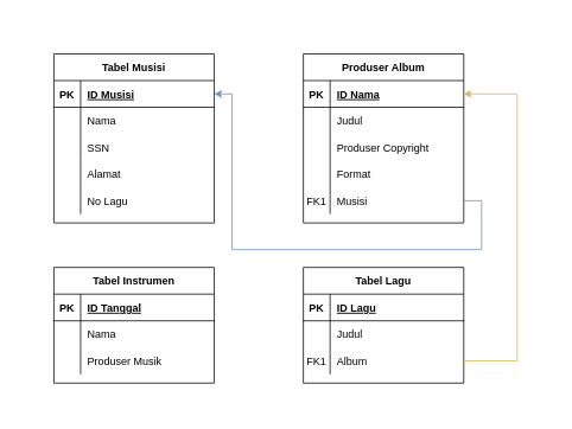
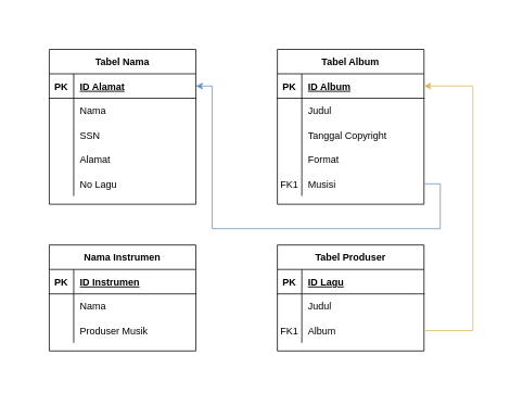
  <mxCell id="0" />
  <mxCell id="1" parent="0" />
  <mxCell id="2" value="" style="rounded=0;whiteSpace=wrap;html=1;fillColor=none;strokeColor=none;" parent="1" vertex="1"><mxGeometry width="600" height="440" as="geometry" x="20" y="20" /></mxCell>
- <mxCell id="3" value="Tabel Musisi" style="shape=table;startSize=30;container=1;collapsible=1;childLayout=tableLayout;fixedRows=1;rowLines=0;fontStyle=1;align=center;resizeLast=1;" parent="1" vertex="1"><mxGeometry x="60" y="60" width="180" height="190" as="geometry" /></mxCell>
+ <mxCell id="3" value="Tabel Nama" style="shape=table;startSize=30;container=1;collapsible=1;childLayout=tableLayout;fixedRows=1;rowLines=0;fontStyle=1;align=center;resizeLast=1;" parent="1" vertex="1"><mxGeometry x="60" y="60" width="180" height="190" as="geometry" /></mxCell>
  <mxCell id="4" value="" style="shape=tableRow;horizontal=0;startSize=0;swimlaneHead=0;swimlaneBody=0;fillColor=none;collapsible=0;dropTarget=0;points=[[0,0.5],[1,0.5]];portConstraint=eastwest;top=0;left=0;right=0;bottom=1;" parent="3" vertex="1"><mxGeometry y="30" width="180" height="30" as="geometry" /></mxCell>
  <mxCell id="5" value="PK" style="shape=partialRectangle;connectable=0;fillColor=none;top=0;left=0;bottom=0;right=0;fontStyle=1;overflow=hidden;" parent="4" vertex="1"><mxGeometry width="30" height="30" as="geometry"><mxRectangle width="30" height="30" as="alternateBounds" /></mxGeometry></mxCell>
- <mxCell id="6" value="ID Musisi" style="shape=partialRectangle;connectable=0;fillColor=none;top=0;left=0;bottom=0;right=0;align=left;spacingLeft=6;fontStyle=5;overflow=hidden;" parent="4" vertex="1"><mxGeometry x="30" width="150" height="30" as="geometry"><mxRectangle width="150" height="30" as="alternateBounds" /></mxGeometry></mxCell>
+ <mxCell id="6" value="ID Alamat" style="shape=partialRectangle;connectable=0;fillColor=none;top=0;left=0;bottom=0;right=0;align=left;spacingLeft=6;fontStyle=5;overflow=hidden;" parent="4" vertex="1"><mxGeometry x="30" width="150" height="30" as="geometry"><mxRectangle width="150" height="30" as="alternateBounds" /></mxGeometry></mxCell>
  <mxCell id="7" value="" style="shape=tableRow;horizontal=0;startSize=0;swimlaneHead=0;swimlaneBody=0;fillColor=none;collapsible=0;dropTarget=0;points=[[0,0.5],[1,0.5]];portConstraint=eastwest;top=0;left=0;right=0;bottom=0;" parent="3" vertex="1"><mxGeometry y="60" width="180" height="30" as="geometry" /></mxCell>
  <mxCell id="8" value="" style="shape=partialRectangle;connectable=0;fillColor=none;top=0;left=0;bottom=0;right=0;editable=1;overflow=hidden;" parent="7" vertex="1"><mxGeometry width="30" height="30" as="geometry"><mxRectangle width="30" height="30" as="alternateBounds" /></mxGeometry></mxCell>
  <mxCell id="9" value="Nama" style="shape=partialRectangle;connectable=0;fillColor=none;top=0;left=0;bottom=0;right=0;align=left;spacingLeft=6;overflow=hidden;" parent="7" vertex="1"><mxGeometry x="30" width="150" height="30" as="geometry"><mxRectangle width="150" height="30" as="alternateBounds" /></mxGeometry></mxCell>
  <mxCell id="10" value="" style="shape=tableRow;horizontal=0;startSize=0;swimlaneHead=0;swimlaneBody=0;fillColor=none;collapsible=0;dropTarget=0;points=[[0,0.5],[1,0.5]];portConstraint=eastwest;top=0;left=0;right=0;bottom=0;" parent="3" vertex="1"><mxGeometry y="90" width="180" height="30" as="geometry" /></mxCell>
  <mxCell id="11" value="" style="shape=partialRectangle;connectable=0;fillColor=none;top=0;left=0;bottom=0;right=0;editable=1;overflow=hidden;" parent="10" vertex="1"><mxGeometry width="30" height="30" as="geometry"><mxRectangle width="30" height="30" as="alternateBounds" /></mxGeometry></mxCell>
  <mxCell id="12" value="SSN" style="shape=partialRectangle;connectable=0;fillColor=none;top=0;left=0;bottom=0;right=0;align=left;spacingLeft=6;overflow=hidden;" parent="10" vertex="1"><mxGeometry x="30" width="150" height="30" as="geometry"><mxRectangle width="150" height="30" as="alternateBounds" /></mxGeometry></mxCell>
  <mxCell id="13" value="" style="shape=tableRow;horizontal=0;startSize=0;swimlaneHead=0;swimlaneBody=0;fillColor=none;collapsible=0;dropTarget=0;points=[[0,0.5],[1,0.5]];portConstraint=eastwest;top=0;left=0;right=0;bottom=0;" parent="3" vertex="1"><mxGeometry y="120" width="180" height="30" as="geometry" /></mxCell>
  <mxCell id="14" value="" style="shape=partialRectangle;connectable=0;fillColor=none;top=0;left=0;bottom=0;right=0;editable=1;overflow=hidden;" parent="13" vertex="1"><mxGeometry width="30" height="30" as="geometry"><mxRectangle width="30" height="30" as="alternateBounds" /></mxGeometry></mxCell>
  <mxCell id="15" value="Alamat" style="shape=partialRectangle;connectable=0;fillColor=none;top=0;left=0;bottom=0;right=0;align=left;spacingLeft=6;overflow=hidden;" parent="13" vertex="1"><mxGeometry x="30" width="150" height="30" as="geometry"><mxRectangle width="150" height="30" as="alternateBounds" /></mxGeometry></mxCell>
  <mxCell id="16" style="shape=tableRow;horizontal=0;startSize=0;swimlaneHead=0;swimlaneBody=0;fillColor=none;collapsible=0;dropTarget=0;points=[[0,0.5],[1,0.5]];portConstraint=eastwest;top=0;left=0;right=0;bottom=0;" parent="3" vertex="1"><mxGeometry y="150" width="180" height="30" as="geometry" /></mxCell>
  <mxCell id="17" style="shape=partialRectangle;connectable=0;fillColor=none;top=0;left=0;bottom=0;right=0;editable=1;overflow=hidden;" parent="16" vertex="1"><mxGeometry width="30" height="30" as="geometry"><mxRectangle width="30" height="30" as="alternateBounds" /></mxGeometry></mxCell>
  <mxCell id="18" value="No Lagu" style="shape=partialRectangle;connectable=0;fillColor=none;top=0;left=0;bottom=0;right=0;align=left;spacingLeft=6;overflow=hidden;" parent="16" vertex="1"><mxGeometry x="30" width="150" height="30" as="geometry"><mxRectangle width="150" height="30" as="alternateBounds" /></mxGeometry></mxCell>
- <mxCell id="19" value="Tabel Instrumen" style="shape=table;startSize=30;container=1;collapsible=1;childLayout=tableLayout;fixedRows=1;rowLines=0;fontStyle=1;align=center;resizeLast=1;" parent="1" vertex="1"><mxGeometry x="60" y="300" width="180" height="130" as="geometry" /></mxCell>
+ <mxCell id="19" value="Nama Instrumen" style="shape=table;startSize=30;container=1;collapsible=1;childLayout=tableLayout;fixedRows=1;rowLines=0;fontStyle=1;align=center;resizeLast=1;" parent="1" vertex="1"><mxGeometry x="60" y="300" width="180" height="130" as="geometry" /></mxCell>
  <mxCell id="20" value="" style="shape=tableRow;horizontal=0;startSize=0;swimlaneHead=0;swimlaneBody=0;fillColor=none;collapsible=0;dropTarget=0;points=[[0,0.5],[1,0.5]];portConstraint=eastwest;top=0;left=0;right=0;bottom=1;" parent="19" vertex="1"><mxGeometry y="30" width="180" height="30" as="geometry" /></mxCell>
  <mxCell id="21" value="PK" style="shape=partialRectangle;connectable=0;fillColor=none;top=0;left=0;bottom=0;right=0;fontStyle=1;overflow=hidden;" parent="20" vertex="1"><mxGeometry width="30" height="30" as="geometry"><mxRectangle width="30" height="30" as="alternateBounds" /></mxGeometry></mxCell>
- <mxCell id="22" value="ID Tanggal" style="shape=partialRectangle;connectable=0;fillColor=none;top=0;left=0;bottom=0;right=0;align=left;spacingLeft=6;fontStyle=5;overflow=hidden;" parent="20" vertex="1"><mxGeometry x="30" width="150" height="30" as="geometry"><mxRectangle width="150" height="30" as="alternateBounds" /></mxGeometry></mxCell>
+ <mxCell id="22" value="ID Instrumen" style="shape=partialRectangle;connectable=0;fillColor=none;top=0;left=0;bottom=0;right=0;align=left;spacingLeft=6;fontStyle=5;overflow=hidden;" parent="20" vertex="1"><mxGeometry x="30" width="150" height="30" as="geometry"><mxRectangle width="150" height="30" as="alternateBounds" /></mxGeometry></mxCell>
  <mxCell id="23" value="" style="shape=tableRow;horizontal=0;startSize=0;swimlaneHead=0;swimlaneBody=0;fillColor=none;collapsible=0;dropTarget=0;points=[[0,0.5],[1,0.5]];portConstraint=eastwest;top=0;left=0;right=0;bottom=0;" parent="19" vertex="1"><mxGeometry y="60" width="180" height="30" as="geometry" /></mxCell>
  <mxCell id="24" value="" style="shape=partialRectangle;connectable=0;fillColor=none;top=0;left=0;bottom=0;right=0;editable=1;overflow=hidden;" parent="23" vertex="1"><mxGeometry width="30" height="30" as="geometry"><mxRectangle width="30" height="30" as="alternateBounds" /></mxGeometry></mxCell>
  <mxCell id="25" value="Nama" style="shape=partialRectangle;connectable=0;fillColor=none;top=0;left=0;bottom=0;right=0;align=left;spacingLeft=6;overflow=hidden;" parent="23" vertex="1"><mxGeometry x="30" width="150" height="30" as="geometry"><mxRectangle width="150" height="30" as="alternateBounds" /></mxGeometry></mxCell>
  <mxCell id="26" value="" style="shape=tableRow;horizontal=0;startSize=0;swimlaneHead=0;swimlaneBody=0;fillColor=none;collapsible=0;dropTarget=0;points=[[0,0.5],[1,0.5]];portConstraint=eastwest;top=0;left=0;right=0;bottom=0;" parent="19" vertex="1"><mxGeometry y="90" width="180" height="30" as="geometry" /></mxCell>
  <mxCell id="27" value="" style="shape=partialRectangle;connectable=0;fillColor=none;top=0;left=0;bottom=0;right=0;editable=1;overflow=hidden;" parent="26" vertex="1"><mxGeometry width="30" height="30" as="geometry"><mxRectangle width="30" height="30" as="alternateBounds" /></mxGeometry></mxCell>
  <mxCell id="28" value="Produser Musik" style="shape=partialRectangle;connectable=0;fillColor=none;top=0;left=0;bottom=0;right=0;align=left;spacingLeft=6;overflow=hidden;" parent="26" vertex="1"><mxGeometry x="30" width="150" height="30" as="geometry"><mxRectangle width="150" height="30" as="alternateBounds" /></mxGeometry></mxCell>
- <mxCell id="29" value="Produser Album" style="shape=table;startSize=30;container=1;collapsible=1;childLayout=tableLayout;fixedRows=1;rowLines=0;fontStyle=1;align=center;resizeLast=1;" parent="1" vertex="1"><mxGeometry x="340" y="60" width="180" height="190" as="geometry" /></mxCell>
+ <mxCell id="29" value="Tabel Album" style="shape=table;startSize=30;container=1;collapsible=1;childLayout=tableLayout;fixedRows=1;rowLines=0;fontStyle=1;align=center;resizeLast=1;" parent="1" vertex="1"><mxGeometry x="340" y="60" width="180" height="190" as="geometry" /></mxCell>
  <mxCell id="30" value="" style="shape=tableRow;horizontal=0;startSize=0;swimlaneHead=0;swimlaneBody=0;fillColor=none;collapsible=0;dropTarget=0;points=[[0,0.5],[1,0.5]];portConstraint=eastwest;top=0;left=0;right=0;bottom=1;" parent="29" vertex="1"><mxGeometry y="30" width="180" height="30" as="geometry" /></mxCell>
  <mxCell id="31" value="PK" style="shape=partialRectangle;connectable=0;fillColor=none;top=0;left=0;bottom=0;right=0;fontStyle=1;overflow=hidden;" parent="30" vertex="1"><mxGeometry width="30" height="30" as="geometry"><mxRectangle width="30" height="30" as="alternateBounds" /></mxGeometry></mxCell>
- <mxCell id="32" value="ID Nama" style="shape=partialRectangle;connectable=0;fillColor=none;top=0;left=0;bottom=0;right=0;align=left;spacingLeft=6;fontStyle=5;overflow=hidden;" parent="30" vertex="1"><mxGeometry x="30" width="150" height="30" as="geometry"><mxRectangle width="150" height="30" as="alternateBounds" /></mxGeometry></mxCell>
+ <mxCell id="32" value="ID Album" style="shape=partialRectangle;connectable=0;fillColor=none;top=0;left=0;bottom=0;right=0;align=left;spacingLeft=6;fontStyle=5;overflow=hidden;" parent="30" vertex="1"><mxGeometry x="30" width="150" height="30" as="geometry"><mxRectangle width="150" height="30" as="alternateBounds" /></mxGeometry></mxCell>
  <mxCell id="33" value="" style="shape=tableRow;horizontal=0;startSize=0;swimlaneHead=0;swimlaneBody=0;fillColor=none;collapsible=0;dropTarget=0;points=[[0,0.5],[1,0.5]];portConstraint=eastwest;top=0;left=0;right=0;bottom=0;" parent="29" vertex="1"><mxGeometry y="60" width="180" height="30" as="geometry" /></mxCell>
  <mxCell id="34" value="" style="shape=partialRectangle;connectable=0;fillColor=none;top=0;left=0;bottom=0;right=0;editable=1;overflow=hidden;" parent="33" vertex="1"><mxGeometry width="30" height="30" as="geometry"><mxRectangle width="30" height="30" as="alternateBounds" /></mxGeometry></mxCell>
  <mxCell id="35" value="Judul" style="shape=partialRectangle;connectable=0;fillColor=none;top=0;left=0;bottom=0;right=0;align=left;spacingLeft=6;overflow=hidden;" parent="33" vertex="1"><mxGeometry x="30" width="150" height="30" as="geometry"><mxRectangle width="150" height="30" as="alternateBounds" /></mxGeometry></mxCell>
  <mxCell id="36" value="" style="shape=tableRow;horizontal=0;startSize=0;swimlaneHead=0;swimlaneBody=0;fillColor=none;collapsible=0;dropTarget=0;points=[[0,0.5],[1,0.5]];portConstraint=eastwest;top=0;left=0;right=0;bottom=0;" parent="29" vertex="1"><mxGeometry y="90" width="180" height="30" as="geometry" /></mxCell>
  <mxCell id="37" value="" style="shape=partialRectangle;connectable=0;fillColor=none;top=0;left=0;bottom=0;right=0;editable=1;overflow=hidden;" parent="36" vertex="1"><mxGeometry width="30" height="30" as="geometry"><mxRectangle width="30" height="30" as="alternateBounds" /></mxGeometry></mxCell>
- <mxCell id="38" value="Produser Copyright" style="shape=partialRectangle;connectable=0;fillColor=none;top=0;left=0;bottom=0;right=0;align=left;spacingLeft=6;overflow=hidden;" parent="36" vertex="1"><mxGeometry x="30" width="150" height="30" as="geometry"><mxRectangle width="150" height="30" as="alternateBounds" /></mxGeometry></mxCell>
+ <mxCell id="38" value="Tanggal Copyright" style="shape=partialRectangle;connectable=0;fillColor=none;top=0;left=0;bottom=0;right=0;align=left;spacingLeft=6;overflow=hidden;" parent="36" vertex="1"><mxGeometry x="30" width="150" height="30" as="geometry"><mxRectangle width="150" height="30" as="alternateBounds" /></mxGeometry></mxCell>
  <mxCell id="39" value="" style="shape=tableRow;horizontal=0;startSize=0;swimlaneHead=0;swimlaneBody=0;fillColor=none;collapsible=0;dropTarget=0;points=[[0,0.5],[1,0.5]];portConstraint=eastwest;top=0;left=0;right=0;bottom=0;" parent="29" vertex="1"><mxGeometry y="120" width="180" height="30" as="geometry" /></mxCell>
  <mxCell id="40" value="" style="shape=partialRectangle;connectable=0;fillColor=none;top=0;left=0;bottom=0;right=0;editable=1;overflow=hidden;" parent="39" vertex="1"><mxGeometry width="30" height="30" as="geometry"><mxRectangle width="30" height="30" as="alternateBounds" /></mxGeometry></mxCell>
  <mxCell id="41" value="Format" style="shape=partialRectangle;connectable=0;fillColor=none;top=0;left=0;bottom=0;right=0;align=left;spacingLeft=6;overflow=hidden;" parent="39" vertex="1"><mxGeometry x="30" width="150" height="30" as="geometry"><mxRectangle width="150" height="30" as="alternateBounds" /></mxGeometry></mxCell>
  <mxCell id="42" style="shape=tableRow;horizontal=0;startSize=0;swimlaneHead=0;swimlaneBody=0;fillColor=none;collapsible=0;dropTarget=0;points=[[0,0.5],[1,0.5]];portConstraint=eastwest;top=0;left=0;right=0;bottom=0;" parent="29" vertex="1"><mxGeometry y="150" width="180" height="30" as="geometry" /></mxCell>
  <mxCell id="43" value="FK1" style="shape=partialRectangle;connectable=0;fillColor=none;top=0;left=0;bottom=0;right=0;editable=1;overflow=hidden;" parent="42" vertex="1"><mxGeometry width="30" height="30" as="geometry"><mxRectangle width="30" height="30" as="alternateBounds" /></mxGeometry></mxCell>
  <mxCell id="44" value="Musisi" style="shape=partialRectangle;connectable=0;fillColor=none;top=0;left=0;bottom=0;right=0;align=left;spacingLeft=6;overflow=hidden;" parent="42" vertex="1"><mxGeometry x="30" width="150" height="30" as="geometry"><mxRectangle width="150" height="30" as="alternateBounds" /></mxGeometry></mxCell>
- <mxCell id="45" value="Tabel Lagu" style="shape=table;startSize=30;container=1;collapsible=1;childLayout=tableLayout;fixedRows=1;rowLines=0;fontStyle=1;align=center;resizeLast=1;" parent="1" vertex="1"><mxGeometry x="340" y="300" width="180" height="130" as="geometry" /></mxCell>
+ <mxCell id="45" value="Tabel Produser" style="shape=table;startSize=30;container=1;collapsible=1;childLayout=tableLayout;fixedRows=1;rowLines=0;fontStyle=1;align=center;resizeLast=1;" parent="1" vertex="1"><mxGeometry x="340" y="300" width="180" height="130" as="geometry" /></mxCell>
  <mxCell id="46" value="" style="shape=tableRow;horizontal=0;startSize=0;swimlaneHead=0;swimlaneBody=0;fillColor=none;collapsible=0;dropTarget=0;points=[[0,0.5],[1,0.5]];portConstraint=eastwest;top=0;left=0;right=0;bottom=1;" parent="45" vertex="1"><mxGeometry y="30" width="180" height="30" as="geometry" /></mxCell>
  <mxCell id="47" value="PK" style="shape=partialRectangle;connectable=0;fillColor=none;top=0;left=0;bottom=0;right=0;fontStyle=1;overflow=hidden;" parent="46" vertex="1"><mxGeometry width="30" height="30" as="geometry"><mxRectangle width="30" height="30" as="alternateBounds" /></mxGeometry></mxCell>
  <mxCell id="48" value="ID Lagu" style="shape=partialRectangle;connectable=0;fillColor=none;top=0;left=0;bottom=0;right=0;align=left;spacingLeft=6;fontStyle=5;overflow=hidden;" parent="46" vertex="1"><mxGeometry x="30" width="150" height="30" as="geometry"><mxRectangle width="150" height="30" as="alternateBounds" /></mxGeometry></mxCell>
  <mxCell id="49" value="" style="shape=tableRow;horizontal=0;startSize=0;swimlaneHead=0;swimlaneBody=0;fillColor=none;collapsible=0;dropTarget=0;points=[[0,0.5],[1,0.5]];portConstraint=eastwest;top=0;left=0;right=0;bottom=0;" parent="45" vertex="1"><mxGeometry y="60" width="180" height="30" as="geometry" /></mxCell>
  <mxCell id="50" value="" style="shape=partialRectangle;connectable=0;fillColor=none;top=0;left=0;bottom=0;right=0;editable=1;overflow=hidden;" parent="49" vertex="1"><mxGeometry width="30" height="30" as="geometry"><mxRectangle width="30" height="30" as="alternateBounds" /></mxGeometry></mxCell>
  <mxCell id="51" value="Judul" style="shape=partialRectangle;connectable=0;fillColor=none;top=0;left=0;bottom=0;right=0;align=left;spacingLeft=6;overflow=hidden;" parent="49" vertex="1"><mxGeometry x="30" width="150" height="30" as="geometry"><mxRectangle width="150" height="30" as="alternateBounds" /></mxGeometry></mxCell>
  <mxCell id="52" style="shape=tableRow;horizontal=0;startSize=0;swimlaneHead=0;swimlaneBody=0;fillColor=none;collapsible=0;dropTarget=0;points=[[0,0.5],[1,0.5]];portConstraint=eastwest;top=0;left=0;right=0;bottom=0;" parent="45" vertex="1"><mxGeometry y="90" width="180" height="30" as="geometry" /></mxCell>
  <mxCell id="53" value="FK1" style="shape=partialRectangle;connectable=0;fillColor=none;top=0;left=0;bottom=0;right=0;editable=1;overflow=hidden;" parent="52" vertex="1"><mxGeometry width="30" height="30" as="geometry"><mxRectangle width="30" height="30" as="alternateBounds" /></mxGeometry></mxCell>
  <mxCell id="54" value="Album" style="shape=partialRectangle;connectable=0;fillColor=none;top=0;left=0;bottom=0;right=0;align=left;spacingLeft=6;overflow=hidden;" parent="52" vertex="1"><mxGeometry x="30" width="150" height="30" as="geometry"><mxRectangle width="150" height="30" as="alternateBounds" /></mxGeometry></mxCell>
  <mxCell id="55" style="edgeStyle=orthogonalEdgeStyle;rounded=0;orthogonalLoop=1;jettySize=auto;html=1;entryX=1;entryY=0.5;entryDx=0;entryDy=0;fillColor=#dae8fc;strokeColor=#6c8ebf;" parent="1" target="4" edge="1"><mxGeometry relative="1" as="geometry"><Array as="points"><mxPoint x="540" y="405" /><mxPoint x="540" y="280" /><mxPoint x="260" y="280" /><mxPoint x="260" y="105" /></Array></mxGeometry></mxCell>
  <mxCell id="56" style="edgeStyle=orthogonalEdgeStyle;rounded=0;orthogonalLoop=1;jettySize=auto;html=1;entryX=1;entryY=0.5;entryDx=0;entryDy=0;fillColor=#dae8fc;strokeColor=#6c8ebf;" parent="1" source="42" target="4" edge="1"><mxGeometry relative="1" as="geometry"><Array as="points"><mxPoint x="540" y="225" /><mxPoint x="540" y="280" /><mxPoint x="260" y="280" /><mxPoint x="260" y="105" /></Array></mxGeometry></mxCell>
  <mxCell id="57" style="edgeStyle=orthogonalEdgeStyle;rounded=0;orthogonalLoop=1;jettySize=auto;html=1;entryX=1;entryY=0.5;entryDx=0;entryDy=0;fillColor=#fff2cc;strokeColor=#d6b656;" parent="1" source="52" target="30" edge="1"><mxGeometry relative="1" as="geometry"><Array as="points"><mxPoint x="580" y="405" /><mxPoint x="580" y="105" /></Array></mxGeometry></mxCell>
  <mxCell id="58" style="edgeStyle=orthogonalEdgeStyle;rounded=0;orthogonalLoop=1;jettySize=auto;html=1;entryX=1;entryY=0.5;entryDx=0;entryDy=0;fillColor=#f8cecc;strokeColor=#b85450;" parent="1" target="20" edge="1"><mxGeometry relative="1" as="geometry"><Array as="points"><mxPoint x="300" y="255" /><mxPoint x="300" y="345" /></Array></mxGeometry></mxCell>
